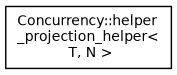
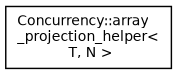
  digraph {
    rankdir=LR
-   n1 [color=black fillcolor=white fontname=Helvetica fontsize=10 height=0.2 label="Concurrency::helper\l_projection_helper\<\l T, N \>" shape=record style=filled width=0.4]
+   n1 [color=black fillcolor=white fontname=Helvetica fontsize=10 height=0.2 label="Concurrency::array\l_projection_helper\<\l T, N \>" shape=record style=filled width=0.4]
  }
